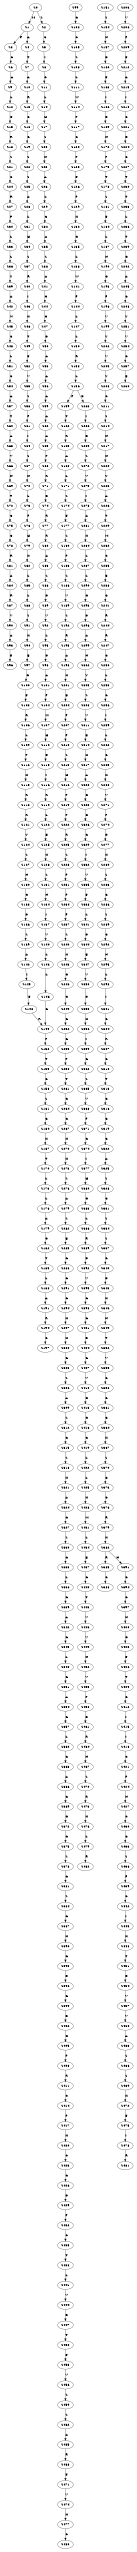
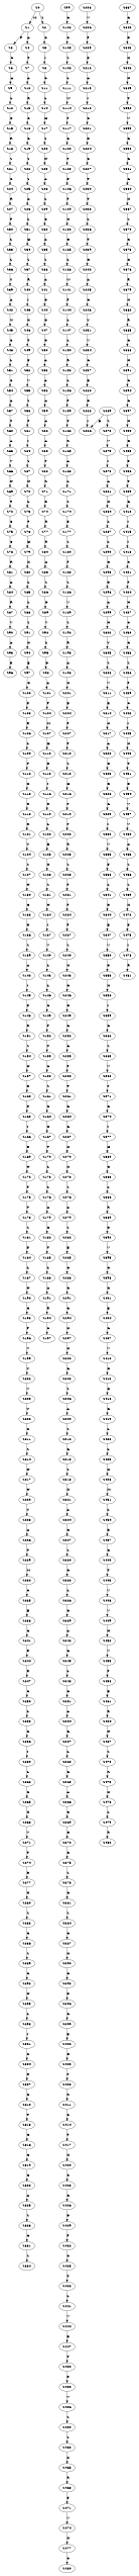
  strict digraph {
    S0
    S1
    S2
    S3
    S4
    S5
    S6
    S7
    S8
    S9
    S10
    S11
    S12
    S13
    S14
    S15
    S16
    S17
    S18
    S19
    S20
    S21
    S22
    S23
    S24
    S25
    S26
    S27
    S28
    S29
    S30
    S31
    S32
    S33
    S34
    S35
    S36
    S37
    S38
    S39
    S40
    S41
    S42
    S43
    S44
    S45
    S46
    S47
    S48
    S49
    S50
    S51
    S52
    S53
    S54
    S55
    S56
    S57
    S58
    S59
    S60
    S61
    S62
    S63
    S64
    S65
    S66
    S67
    S68
    S69
    S70
    S71
    S72
    S73
    S74
    S75
    S76
    S77
    S78
    S79
    S80
    S81
    S82
    S83
    S84
    S85
    S86
    S87
    S88
    S89
    S90
    S91
    S92
    S93
    S94
    S95
    S96
    S97
    S98
    S100
    S101
    S99
    S102
    S103
    S104
    S105
    S106
    S107
    S108
    S109
    S110
    S111
    S112
    S113
    S114
    S115
    S116
    S117
    S118
    S119
    S120
    S121
    S122
    S123
    S124
    S125
    S126
    S127
    S128
    S129
    S130
    S131
    S132
    S133
    S134
    S135
    S136
    S137
    S138
    S139
    S140
    S141
    S142
    S143
    S144
    S145
    S146
    S147
    S148
    S149
    S150
    S151
    S152
    S153
    S154
    S155
    S156
    S157
    S158
    S159
    S160
    S161
    S162
    S163
    S164
    S165
    S166
    S167
    S168
    S169
    S170
    S171
    S172
    S173
    S174
    S175
    S176
    S177
    S178
    S179
    S180
    S181
    S182
    S183
    S184
    S185
    S186
    S187
    S188
    S189
    S190
    S191
    S192
    S193
    S194
    S195
    S196
    S197
    S198
    S199
    S201
    S202
    S204
    S205
    S203
    S206
    S207
    S208
    S209
    S210
    S211
    S212
    S213
    S214
    S215
    S216
    S217
    S218
    S219
    S220
    S221
    S222
    S223
    S224
    S225
    S226
    S227
    S228
    S229
    S230
    S231
    S232
    S233
    S234
    S235
    S236
    S237
    S238
    S239
    S240
    S241
    S242
    S243
    S244
    S245
    S246
    S247
    S248
    S249
    S250
    S251
    S252
    S253
    S254
    S255
    S256
    S257
    S258
    S259
    S260
    S261
    S262
    S263
    S264
    S265
    S266
    S267
    S268
    S269
    S270
    S271
    S272
    S273
    S274
    S275
    S276
    S277
    S278
    S279
    S280
    S281
    S282
    S283
    S284
    S285
    S286
    S287
    S288
    S289
    S290
    S291
    S292
    S293
    S294
    S295
    S296
    S297
    S298
    S299
    S300
    S301
    S302
    S303
    S304
    S305
    S306
    S307
    S308
    S309
    S310
    S311
    S312
    S313
    S314
    S315
    S316
    S317
    S318
    S319
    S320
    S321
    S322
    n323 [label=S823]
    S324
    S325
    S326
    S327
    S328
    S329
    S330
    S331
    S332
    S333
    S334
    S335
    S336
    S337
    S338
    S339
    S340
    S341
    S342
    S343
    S344
    S345
    S346
    S347
    S348
    S349
    S350
    S351
    S352
    S353
    S354
    S355
    S356
    S357
    S358
    S359
    S360
    S361
    S362
    S363
    S364
    S365
    S366
    S367
    S368
    S369
    S370
    S371
    S372
    S373
    S374
    S375
    S376
    S377
    S378
    S379
    S380
    S381
    S382
    S383
    S384
    S385
    S386
    S387
    S388
    S389
    S390
    S391
    S392
    S393
    S394
    S395
    S396
    S397
    S398
    S399
    S400
    S401
    S402
    S403
    S404
    S405
    S406
    S407
    S408
    S409
    S410
    S411
    S412
    S413
    S414
    S415
    S416
    S417
    S418
    S419
    S420
    S421
    S422
    S423
    S424
    S425
    S426
    S427
    S428
    S429
    S430
    S431
    S432
    S433
    S434
    S435
    S436
    S437
    S438
    S439
    S440
    S441
    S442
    S443
    S444
    S445
    S446
    S447
    S448
    S449
    S450
    S451
    S452
    S453
    S454
    S455
    S456
    S457
    S458
    S459
    S460
    S461
    S462
    S463
    S464
    S465
    S466
    S467
    S468
    S469
    S470
    S471
    S472
    S473
    S474
    S475
    S476
    S477
    S478
    S479
    S480
    S481
    S482
    S0 -> S1 [label=M]
    S0 -> S2 [label=S]
    S1 -> S3 [label=P]
    S1 -> S4 [label=A]
    S2 -> S5 [label=G]
    S3 -> S6 [label=C]
    S4 -> S7 [label=T]
    S5 -> S8 [label=I]
    S6 -> S9 [label=A]
    S7 -> S10 [label=A]
    S8 -> S11 [label=G]
    S9 -> S12 [label=L]
    S10 -> S13 [label=R]
    S11 -> S14 [label=L]
    S12 -> S15 [label=Q]
    S13 -> S16 [label=C]
    S14 -> S17 [label=H]
    S15 -> S18 [label=R]
    S16 -> S19 [label=G]
    S17 -> S20 [label=S]
    S18 -> S21 [label=S]
    S19 -> S22 [label=S]
    S20 -> S23 [label=N]
    S21 -> S24 [label=G]
    S22 -> S25 [label=S]
    S23 -> S26 [label=A]
    S24 -> S27 [label=R]
    S25 -> S28 [label=A]
    S26 -> S29 [label=L]
    S27 -> S30 [label=P]
    S28 -> S31 [label=L]
    S29 -> S32 [label=G]
    S30 -> S33 [label=L]
    S31 -> S34 [label=H]
    S32 -> S35 [label=A]
    S33 -> S36 [label=L]
    S34 -> S37 [label=S]
    S35 -> S38 [label=S]
    S36 -> S39 [label=Y]
    S37 -> S40 [label=R]
    S38 -> S41 [label=A]
    S39 -> S42 [label=A]
    S40 -> S43 [label=I]
    S41 -> S44 [label=Q]
    S42 -> S45 [label=W]
    S43 -> S46 [label=K]
    S44 -> S47 [label=Q]
    S45 -> S48 [label=G]
    S46 -> S49 [label=T]
    S47 -> S50 [label=Q]
    S48 -> S51 [label=L]
    S49 -> S52 [label=F]
    S50 -> S53 [label=A]
    S51 -> S54 [label=G]
    S52 -> S55 [label=V]
    S53 -> S56 [label=A]
    S54 -> S57 [label=A]
    S55 -> S58 [label=S]
    S56 -> S59 [label=A]
    S57 -> S60 [label=T]
    S58 -> S61 [label=P]
    S59 -> S62 [label=A]
    S60 -> S63 [label=A]
    S61 -> S64 [label=I]
    S62 -> S65 [label=A]
    S63 -> S66 [label=V]
    S64 -> S67 [label=S]
    S65 -> S68 [label=P]
    S66 -> S69 [label=N]
    S67 -> S70 [label=N]
    S68 -> S71 [label=R]
    S69 -> S72 [label=T]
    S70 -> S73 [label=L]
    S71 -> S74 [label=E]
    S72 -> S75 [label=G]
    S73 -> S76 [label=P]
    S74 -> S77 [label=R]
    S75 -> S78 [label=G]
    S76 -> S79 [label=H]
    S77 -> S80 [label=R]
    S78 -> S81 [label=R]
    S79 -> S82 [label=K]
    S80 -> S83 [label=A]
    S81 -> S84 [label=A]
    S82 -> S85 [label=L]
    S83 -> S86 [label=S]
    S84 -> S87 [label=R]
    S85 -> S88 [label=L]
    S86 -> S89 [label=D]
    S87 -> S90 [label=V]
    S88 -> S91 [label=S]
    S89 -> S92 [label=V]
    S90 -> S93 [label=A]
    S91 -> S94 [label=K]
    S92 -> S95 [label=L]
    S93 -> S96 [label=F]
    S94 -> S97 [label=E]
    S95 -> S98 [label=D]
    S97 -> S100 [label=Q]
    S98 -> S101 [label=A]
    S100 -> S103 [label=F]
    S101 -> S104 [label=P]
    S99 -> S102 [label=G]
    S102 -> S105 [label=C]
    S103 -> S106 [label=R]
    S104 -> S107 [label=M]
    S105 -> S108 [label=S]
    S106 -> S109 [label=L]
    S107 -> S110 [label=H]
    S108 -> S111 [label=L]
    S109 -> S112 [label=P]
    S110 -> S113 [label=D]
    S111 -> S114 [label=W]
    S112 -> S115 [label=K]
    S113 -> S116 [label=I]
    S114 -> S117 [label=P]
    S115 -> S118 [label=R]
    S116 -> S119 [label=R]
    S117 -> S120 [label=C]
    S118 -> S121 [label=R]
    S119 -> S122 [label=L]
    S120 -> S123 [label=P]
    S121 -> S124 [label=Y]
    S122 -> S125 [label=E]
    S123 -> S126 [label=F]
    S124 -> S127 [label=S]
    S125 -> S128 [label=K]
    S126 -> S129 [label=P]
    S127 -> S130 [label=N]
    S128 -> S131 [label=S]
    S129 -> S132 [label=K]
    S130 -> S133 [label=Q]
    S131 -> S134 [label=N]
    S132 -> S135 [label=Q]
    S133 -> S136 [label=D]
    S134 -> S137 [label=I]
    S135 -> S138 [label=L]
    S136 -> S139 [label=S]
    S137 -> S140 [label=V]
    S138 -> S141 [label=W]
    S139 -> S142 [label=A]
    S140 -> S143 [label=L]
    S141 -> S144 [label=P]
    S142 -> S145 [label=I]
    S143 -> S146 [label=L]
    S144 -> S147 [label=L]
    S145 -> S148 [label=F]
    S146 -> S149 [label=G]
    S147 -> S150 [label=L]
-   S148 -> S149 [label=R]
+   S148 -> S151 [label=R]
    S149 -> S152 [label=P]
    S150 -> S153 [label=R]
    S151 -> S154 [label=S]
    S152 -> S155 [label=T]
    S153 -> S156 [label=L]
    S154 -> S157 [label=N]
    S155 -> S158 [label=G]
    S156 -> S159 [label=P]
    S157 -> S160 [label=D]
    S158 -> S161 [label=S]
    S159 -> S162 [label=T]
    S160 -> S163 [label=F]
    S161 -> S164 [label=G]
    S162 -> S165 [label=R]
    S163 -> S166 [label=I]
    S164 -> S167 [label=K]
    S165 -> S168 [label=A]
    S166 -> S169 [label=D]
    S167 -> S170 [label=T]
    S168 -> S171 [label=L]
    S169 -> S172 [label=N]
    S170 -> S173 [label=L]
    S171 -> S174 [label=S]
    S172 -> S175 [label=P]
    S173 -> S176 [label=L]
    S174 -> S177 [label=F]
    S175 -> S178 [label=T]
    S176 -> S179 [label=A]
    S177 -> S180 [label=S]
    S178 -> S181 [label=S]
    S179 -> S182 [label=Q]
    S180 -> S183 [label=P]
    S181 -> S184 [label=F]
    S182 -> S185 [label=T]
    S183 -> S186 [label=S]
    S184 -> S187 [label=L]
    S185 -> S188 [label=L]
    S186 -> S189 [label=V]
    S187 -> S190 [label=N]
    S188 -> S191 [label=A]
    S189 -> S192 [label=S]
    S190 -> S193 [label=Q]
    S191 -> S194 [label=R]
    S192 -> S195 [label=R]
    S193 -> S196 [label=P]
    S194 -> S197 [label=C]
    S195 -> S198 [label=A]
    S196 -> S199 [label=V]
    S198 -> S201 [label=K]
    S199 -> S202 [label=Y]
    S201 -> S204 [label=E]
    S202 -> S205 [label=V]
    S204 -> S207 [label=P]
    S205 -> S208 [label=Y]
    S203 -> S206 [label=V]
    S206 -> S209 [label=P]
    S207 -> S210 [label=P]
    S208 -> S211 [label=C]
    S209 -> S212 [label=F]
    S210 -> S213 [label=S]
    S211 -> S214 [label=S]
    S212 -> S215 [label=A]
    S213 -> S216 [label=H]
    S214 -> S217 [label=N]
    S215 -> S218 [label=I]
    S216 -> S219 [label=P]
    S217 -> S220 [label=N]
    S218 -> S221 [label=C]
    S219 -> S222 [label=P]
    S220 -> S223 [label=Y]
    S221 -> S224 [label=D]
    S222 -> S225 [label=R]
    S223 -> S226 [label=A]
    S224 -> S227 [label=C]
    S225 -> S228 [label=S]
    S226 -> S229 [label=T]
    S227 -> S230 [label=T]
    S228 -> S231 [label=P]
    S229 -> S232 [label=M]
    S230 -> S233 [label=T]
    S231 -> S234 [label=P]
    S232 -> S235 [label=C]
    S233 -> S236 [label=L]
    S234 -> S237 [label=P]
    S235 -> S238 [label=E]
    S236 -> S239 [label=T]
    S237 -> S240 [label=S]
    S238 -> S241 [label=G]
    S239 -> S242 [label=Q]
    S240 -> S243 [label=K]
    S241 -> S244 [label=R]
    S242 -> S245 [label=A]
    S243 -> S246 [label=Q]
    S244 -> S247 [label=R]
    S245 -> S248 [label=G]
    S246 -> S249 [label=Q]
    S247 -> S250 [label=G]
    S248 -> S251 [label=Y]
    S249 -> S252 [label=G]
    S250 -> S253 [label=L]
    S251 -> S254 [label=V]
    S252 -> S255 [label=G]
    S253 -> S256 [label=G]
    S254 -> S257 [label=G]
    S255 -> S258 [label=P]
    S256 -> S259 [label=I]
    S257 -> S260 [label=E]
    S258 -> S261 [label=T]
    S259 -> S262 [label=L]
-   S156 -> S263 [label=D]
+   S260 -> S263 [label=D]
    S261 -> S264 [label=G]
    S262 -> S265 [label=G]
    S263 -> S266 [label=I]
    S264 -> S267 [label=G]
    S265 -> S268 [label=K]
-   S266 -> S269 [label=E]
+   S269 -> S266 [label=E]
    S267 -> S270 [label=K]
    S268 -> S271 [label=V]
    S269 -> S272 [label=S]
    S270 -> S273 [label=K]
    S271 -> S274 [label=P]
    S272 -> S275 [label=V]
    S273 -> S276 [label=S]
    S274 -> S277 [label=D]
    S275 -> S278 [label=I]
    S276 -> S279 [label=A]
    S277 -> S280 [label=K]
    S278 -> S281 [label=A]
    S279 -> S282 [label=S]
    S280 -> S283 [label=S]
    S281 -> S284 [label=K]
    S282 -> S285 [label=E]
    S283 -> S286 [label=G]
    S284 -> S287 [label=L]
    S285 -> S288 [label=G]
    S286 -> S289 [label=S]
    S287 -> S290 [label=L]
    S288 -> S291 [label=G]
    S289 -> S292 [label=G]
    S290 -> S293 [label=Q]
    S291 -> S294 [label=G]
    S292 -> S295 [label=N]
    S293 -> S296 [label=D]
    S294 -> S297 [label=K]
    S295 -> S298 [label=L]
    S296 -> S299 [label=A]
    S297 -> S300 [label=K]
    S298 -> S301 [label=I]
    S299 -> S302 [label=N]
    S300 -> S303 [label=G]
    S301 -> S304 [label=G]
    S302 -> S305 [label=Y]
    S303 -> S306 [label=S]
    S304 -> S307 [label=R]
    S305 -> S308 [label=S]
    S306 -> S309 [label=A]
    S307 -> S310 [label=G]
    S308 -> S311 [label=V]
    S309 -> S312 [label=S]
    S310 -> S313 [label=T]
    S311 -> S314 [label=E]
    S312 -> S315 [label=G]
    S313 -> S316 [label=G]
    S314 -> S317 [label=K]
    S315 -> S318 [label=S]
    S316 -> S319 [label=G]
    S317 -> S320 [label=A]
    S318 -> S321 [label=K]
    S319 -> S322 [label=G]
    S320 -> n323 [label=Q]
    S321 -> S324 [label=A]
    S322 -> S325 [label=A]
    n323 -> S326 [label=Q]
    S324 -> S327 [label=G]
    S325 -> S328 [label=S]
    S326 -> S329 [label=G]
    S327 -> S330 [label=S]
    S328 -> S331 [label=G]
    S329 -> S332 [label=I]
    S330 -> S333 [label=G]
    S331 -> S334 [label=S]
    S332 -> S335 [label=V]
    S333 -> S336 [label=L]
-   S334 -> S337 [label=S]
    S335 -> S338 [label=F]
    S336 -> S339 [label=G]
    S337 -> S340 [label=G]
    S338 -> S341 [label=L]
    S339 -> S342 [label=A]
    S340 -> S343 [label=D]
    S341 -> S344 [label=D]
    S342 -> S345 [label=G]
    S343 -> S346 [label=K]
    S344 -> S347 [label=E]
    S345 -> S348 [label=L]
    S346 -> S349 [label=N]
    S347 -> S350 [label=V]
    S348 -> S351 [label=G]
    S349 -> S352 [label=T]
    S350 -> S353 [label=D]
    S351 -> S354 [label=A]
    S352 -> S355 [label=V]
    S353 -> S356 [label=K]
    S354 -> S357 [label=G]
    S355 -> S358 [label=G]
    S356 -> S359 [label=I]
    S357 -> S360 [label=L]
    S358 -> S361 [label=G]
    S359 -> S362 [label=G]
    S360 -> S363 [label=G]
    S361 -> S364 [label=G]
    S362 -> S365 [label=S]
    S363 -> S366 [label=A]
    S364 -> S367 [label=K]
    S365 -> S368 [label=V]
    S366 -> S369 [label=G]
    S367 -> S370 [label=S]
    S368 -> S371 [label=P]
    S369 -> S372 [label=Q]
    S370 -> S373 [label=G]
    S371 -> S374 [label=G]
    S372 -> S375 [label=G]
    S373 -> S376 [label=G]
    S374 -> S377 [label=I]
    S375 -> S378 [label=S]
    S376 -> S379 [label=R]
    S377 -> S380 [label=H]
    S378 -> S381 [label=G]
    S379 -> S382 [label=K]
    S380 -> S383 [label=Q]
    S381 -> S384 [label=S]
    S382 -> S385 [label=R]
    S383 -> S386 [label=L]
    S384 -> S387 [label=G]
    S385 -> S388 [label=G]
    S386 -> S389 [label=R]
    S387 -> S390 [label=K]
-   S382 -> S391 [label=N]
+   S388 -> S391 [label=N]
    S389 -> S392 [label=D]
    S390 -> S393 [label=G]
    S391 -> S394 [label=G]
    S392 -> S395 [label=V]
    S393 -> S396 [label=D]
    S394 -> S397 [label=G]
    S395 -> S398 [label=G]
    S396 -> S399 [label=G]
    S397 -> S400 [label=N]
    S398 -> S401 [label=G]
    S399 -> S402 [label=E]
    S400 -> S403 [label=Q]
    S401 -> S404 [label=E]
    S402 -> S405 [label=Q]
    S403 -> S406 [label=F]
    S404 -> S407 [label=G]
    S405 -> S408 [label=P]
    S406 -> S409 [label=T]
    S407 -> S410 [label=V]
    S408 -> S411 [label=R]
    S409 -> S412 [label=G]
    S410 -> S413 [label=Q]
    S411 -> S414 [label=C]
    S412 -> S415 [label=I]
    S413 -> S416 [label=Q]
    S414 -> S417 [label=P]
    S415 -> S418 [label=I]
    S416 -> S419 [label=G]
    S417 -> S420 [label=K]
    S418 -> S421 [label=C]
    S419 -> S422 [label=L]
    S420 -> S423 [label=C]
    S421 -> S424 [label=P]
    S422 -> S425 [label=L]
    S423 -> S426 [label=G]
    S424 -> S427 [label=N]
    S425 -> S428 [label=K]
    S426 -> S429 [label=D]
    S427 -> S430 [label=C]
    S428 -> S431 [label=M]
    S429 -> S432 [label=P]
    S430 -> S433 [label=G]
    S431 -> S434 [label=L]
    S432 -> S435 [label=C]
    S433 -> S436 [label=S]
    S434 -> S437 [label=E]
    S435 -> S438 [label=T]
    S436 -> S439 [label=P]
    S437 -> S440 [label=G]
    S438 -> S441 [label=L]
    S439 -> S442 [label=C]
    S440 -> S443 [label=T]
    S441 -> S444 [label=V]
    S442 -> S445 [label=I]
    S443 -> S446 [label=V]
    S444 -> S447 [label=E]
    S445 -> S448 [label=K]
    S446 -> S449 [label=V]
    S447 -> S450 [label=T]
    S448 -> S451 [label=T]
    S449 -> S452 [label=N]
    S450 -> S453 [label=F]
    S451 -> S454 [label=D]
    S452 -> S455 [label=V]
    S453 -> S456 [label=V]
    S454 -> S457 [label=V]
    S455 -> S458 [label=P]
    S456 -> S459 [label=S]
    S457 -> S460 [label=V]
    S458 -> S461 [label=E]
    S459 -> S462 [label=S]
    S460 -> S463 [label=A]
    S461 -> S464 [label=R]
    S462 -> S465 [label=A]
    S463 -> S466 [label=S]
    S464 -> S467 [label=N]
    S465 -> S468 [label=R]
    S466 -> S469 [label=S]
    S467 -> S470 [label=S]
    S468 -> S471 [label=F]
    S469 -> S472 [label=K]
    S470 -> S473 [label=R]
    S471 -> S474 [label=V]
    S472 -> S475 [label=F]
    S473 -> S476 [label=K]
    S474 -> S477 [label=K]
    S475 -> S478 [label=I]
    S476 -> S479 [label=L]
    S477 -> S480 [label=C]
    S478 -> S481 [label=R]
    S479 -> S482 [label=R]
  }
